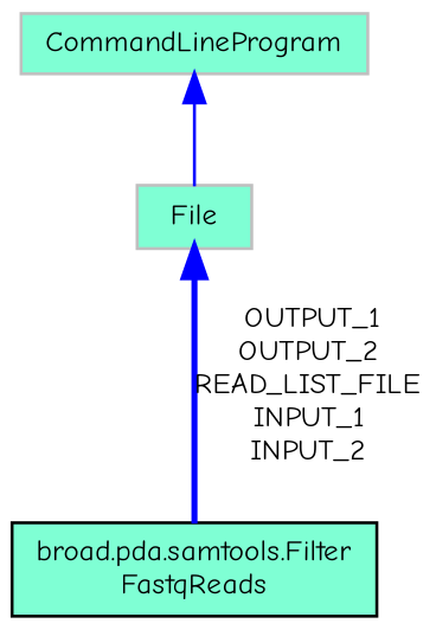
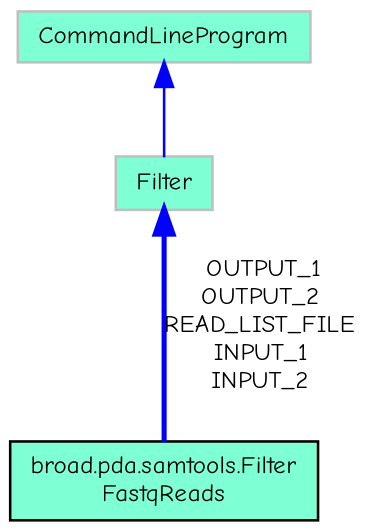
  digraph {
    fontname="Comic Neue"
    node [color=grey75 fillcolor=aquamarine fontname="Comic Neue" fontsize=10 shape=record style=filled]
    edge [color=blue dir=back fontname="Comic Neue" fontsize=10 labelfontname=Helvetica labelfontsize=10]
    n1 [color=black fontcolor=black height=0.2 label="broad.pda.samtools.Filter\lFastqReads" width=0.4]
    n2 [height=0.2 label=CommandLineProgram width=0.4]
-   n3 [height=0.2 label=File width=0.4]
+   n3 [height=0.2 label=Filter width=0.4]
    n2 -> n3 [style=solid]
    n3 -> n1 [label=" OUTPUT_1\nOUTPUT_2\nREAD_LIST_FILE\nINPUT_1\nINPUT_2" style=bold]
  }
